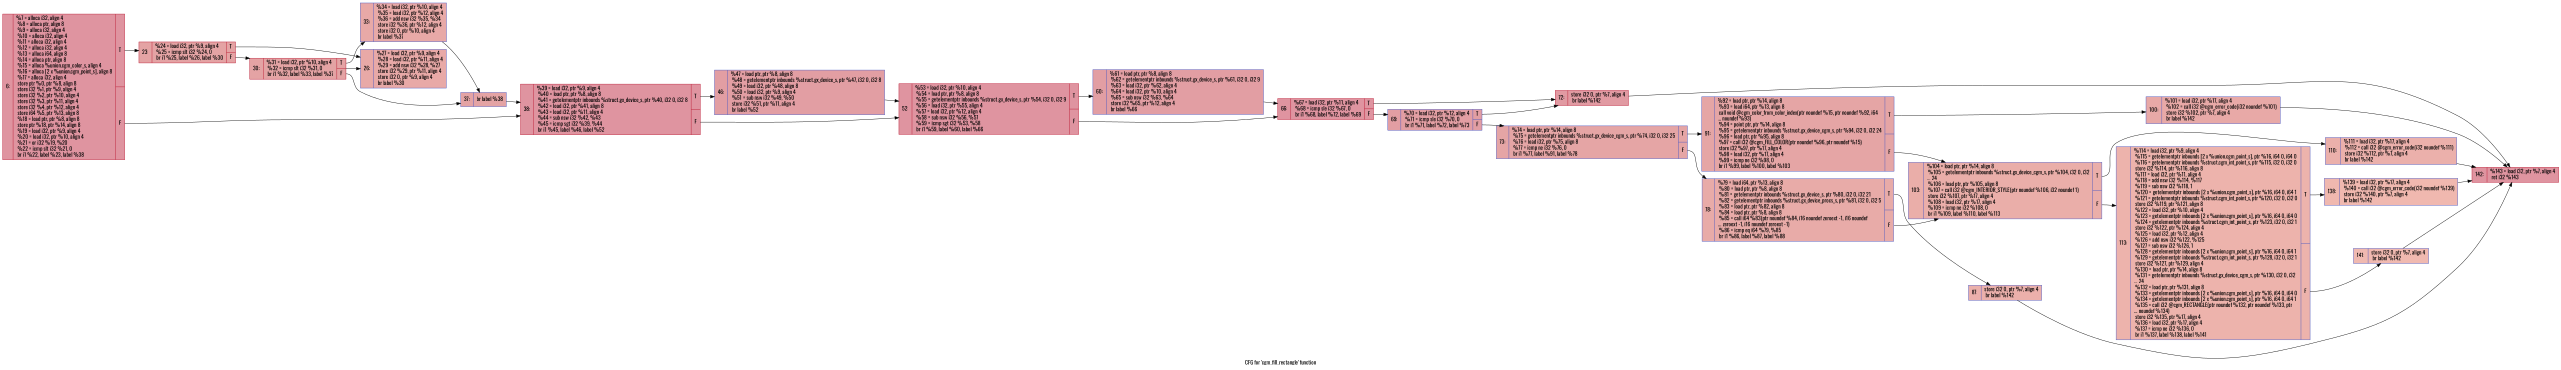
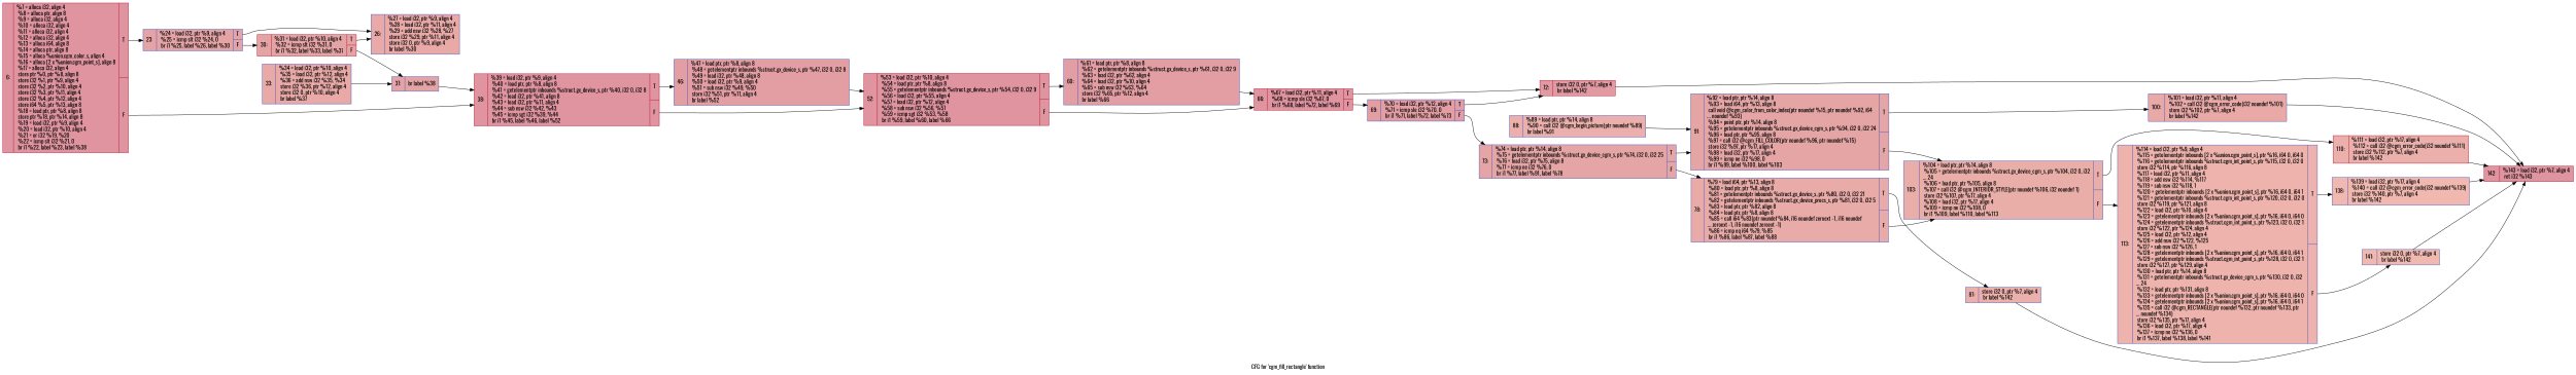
  digraph {
    fontname=Oswald
    label="CFG for 'cgm_fill_rectangle' function"
    rankdir=LR
    node [color="#3d50c3ff" fillcolor="#b70d2870" fontname=Oswald shape=record style=filled]
    edge [fontname=Oswald]
    n1 [color="#b70d28ff" label="{6:\l|  %7 = alloca i32, align 4\l  %8 = alloca ptr, align 8\l  %9 = alloca i32, align 4\l  %10 = alloca i32, align 4\l  %11 = alloca i32, align 4\l  %12 = alloca i32, align 4\l  %13 = alloca i64, align 8\l  %14 = alloca ptr, align 8\l  %15 = alloca %union.cgm_color_s, align 4\l  %16 = alloca [2 x %union.cgm_point_s], align 8\l  %17 = alloca i32, align 4\l  store ptr %0, ptr %8, align 8\l  store i32 %1, ptr %9, align 4\l  store i32 %2, ptr %10, align 4\l  store i32 %3, ptr %11, align 4\l  store i32 %4, ptr %12, align 4\l  store i64 %5, ptr %13, align 8\l  %18 = load ptr, ptr %8, align 8\l  store ptr %18, ptr %14, align 8\l  %19 = load i32, ptr %9, align 4\l  %20 = load i32, ptr %10, align 4\l  %21 = or i32 %19, %20\l  %22 = icmp slt i32 %21, 0\l  br i1 %22, label %23, label %38\l|{<s0>T|<s1>F}}"]
-   n2 [color="#b70d28ff" fillcolor="#c32e3170" label="{23:\l|  %24 = load i32, ptr %9, align 4\l  %25 = icmp slt i32 %24, 0\l  br i1 %25, label %26, label %30\l|{<s0>T|<s1>F}}"]
+   n2 [fillcolor="#c32e3170" label="{23:\l|  %24 = load i32, ptr %9, align 4\l  %25 = icmp slt i32 %24, 0\l  br i1 %25, label %26, label %30\l|{<s0>T|<s1>F}}"]
    n3 [color="#b70d28ff" label="{38:\l|  %39 = load i32, ptr %9, align 4\l  %40 = load ptr, ptr %8, align 8\l  %41 = getelementptr inbounds %struct.gx_device_s, ptr %40, i32 0, i32 8\l  %42 = load i32, ptr %41, align 8\l  %43 = load i32, ptr %11, align 4\l  %44 = sub nsw i32 %42, %43\l  %45 = icmp sgt i32 %39, %44\l  br i1 %45, label %46, label %52\l|{<s0>T|<s1>F}}"]
    n4 [fillcolor="#ca3b3770" label="{26:\l|  %27 = load i32, ptr %9, align 4\l  %28 = load i32, ptr %11, align 4\l  %29 = add nsw i32 %28, %27\l  store i32 %29, ptr %11, align 4\l  store i32 0, ptr %9, align 4\l  br label %30\l}"]
    n5 [color="#b70d28ff" fillcolor="#c32e3170" label="{30:\l|  %31 = load i32, ptr %10, align 4\l  %32 = icmp slt i32 %31, 0\l  br i1 %32, label %33, label %37\l|{<s0>T|<s1>F}}"]
    n6 [fillcolor="#be242e70" label="{46:\l|  %47 = load ptr, ptr %8, align 8\l  %48 = getelementptr inbounds %struct.gx_device_s, ptr %47, i32 0, i32 8\l  %49 = load i32, ptr %48, align 8\l  %50 = load i32, ptr %9, align 4\l  %51 = sub nsw i32 %49, %50\l  store i32 %51, ptr %11, align 4\l  br label %52\l}"]
    n7 [color="#b70d28ff" label="{52:\l|  %53 = load i32, ptr %10, align 4\l  %54 = load ptr, ptr %8, align 8\l  %55 = getelementptr inbounds %struct.gx_device_s, ptr %54, i32 0, i32 9\l  %56 = load i32, ptr %55, align 4\l  %57 = load i32, ptr %12, align 4\l  %58 = sub nsw i32 %56, %57\l  %59 = icmp sgt i32 %53, %58\l  br i1 %59, label %60, label %66\l|{<s0>T|<s1>F}}"]
    n8 [fillcolor="#ca3b3770" label="{33:\l|  %34 = load i32, ptr %10, align 4\l  %35 = load i32, ptr %12, align 4\l  %36 = add nsw i32 %35, %34\l  store i32 %36, ptr %12, align 4\l  store i32 0, ptr %10, align 4\l  br label %37\l}"]
    n9 [fillcolor="#c32e3170" label="{37:\l|  br label %38\l}"]
    n10 [fillcolor="#be242e70" label="{60:\l|  %61 = load ptr, ptr %8, align 8\l  %62 = getelementptr inbounds %struct.gx_device_s, ptr %61, i32 0, i32 9\l  %63 = load i32, ptr %62, align 4\l  %64 = load i32, ptr %10, align 4\l  %65 = sub nsw i32 %63, %64\l  store i32 %65, ptr %12, align 4\l  br label %66\l}"]
    n11 [color="#b70d28ff" label="{66:\l|  %67 = load i32, ptr %11, align 4\l  %68 = icmp sle i32 %67, 0\l  br i1 %68, label %72, label %69\l|{<s0>T|<s1>F}}"]
    n12 [color="#b70d28ff" fillcolor="#bb1b2c70" label="{72:\l|  store i32 0, ptr %7, align 4\l  br label %142\l}"]
    n13 [fillcolor="#be242e70" label="{69:\l|  %70 = load i32, ptr %12, align 4\l  %71 = icmp sle i32 %70, 0\l  br i1 %71, label %72, label %73\l|{<s0>T|<s1>F}}"]
    n14 [color="#b70d28ff" label="{142:\l|  %143 = load i32, ptr %7, align 4\l  ret i32 %143\l}"]
    n15 [fillcolor="#c5333470" label="{73:\l|  %74 = load ptr, ptr %14, align 8\l  %75 = getelementptr inbounds %struct.gx_device_cgm_s, ptr %74, i32 0, i32 25\l  %76 = load i32, ptr %75, align 8\l  %77 = icmp ne i32 %76, 0\l  br i1 %77, label %91, label %78\l|{<s0>T|<s1>F}}"]
    n16 [fillcolor="#c5333470" label="{91:\l|  %92 = load ptr, ptr %14, align 8\l  %93 = load i64, ptr %13, align 8\l  call void @cgm_color_from_color_index(ptr noundef %15, ptr noundef %92, i64\l... noundef %93)\l  %94 = point ptr, ptr %14, align 8\l  %95 = getelementptr inbounds %struct.gx_device_cgm_s, ptr %94, i32 0, i32 24\l  %96 = load ptr, ptr %95, align 8\l  %97 = call i32 @cgm_FILL_COLOR(ptr noundef %96, ptr noundef %15)\l  store i32 %97, ptr %17, align 4\l  %98 = load i32, ptr %17, align 4\l  %99 = icmp ne i32 %98, 0\l  br i1 %99, label %100, label %103\l|{<s0>T|<s1>F}}"]
    n17 [fillcolor="#cc403a70" label="{78:\l|  %79 = load i64, ptr %13, align 8\l  %80 = load ptr, ptr %8, align 8\l  %81 = getelementptr inbounds %struct.gx_device_s, ptr %80, i32 0, i32 21\l  %82 = getelementptr inbounds %struct.gx_device_procs_s, ptr %81, i32 0, i32 5\l  %83 = load ptr, ptr %82, align 8\l  %84 = load ptr, ptr %8, align 8\l  %85 = call i64 %83(ptr noundef %84, i16 noundef zeroext -1, i16 noundef\l... zeroext -1, i16 noundef zeroext -1)\l  %86 = icmp eq i64 %79, %85\l  br i1 %86, label %87, label %88\l|{<s0>T|<s1>F}}"]
    n18 [fillcolor="#ca3b3770" label="{100:\l|  %101 = load i32, ptr %17, align 4\l  %102 = call i32 @cgm_error_code(i32 noundef %101)\l  store i32 %102, ptr %7, align 4\l  br label %142\l}"]
    n19 [fillcolor="#d0473d70" label="{103:\l|  %104 = load ptr, ptr %14, align 8\l  %105 = getelementptr inbounds %struct.gx_device_cgm_s, ptr %104, i32 0, i32\l... 24\l  %106 = load ptr, ptr %105, align 8\l  %107 = call i32 @cgm_INTERIOR_STYLE(ptr noundef %106, i32 noundef 1)\l  store i32 %107, ptr %17, align 4\l  %108 = load i32, ptr %17, align 4\l  %109 = icmp ne i32 %108, 0\l  br i1 %109, label %110, label %113\l|{<s0>T|<s1>F}}"]
    n20 [fillcolor="#d24b4070" label="{87:\l|  store i32 0, ptr %7, align 4\l  br label %142\l}"]
-   n21 [fillcolor="#d24b4070" label="{110:\l|  %111 = load i32, ptr %17, align 4\l  %112 = call i32 @cgm_error_code(i32 noundef %111)\l  store i32 %112, ptr %7, align 4\l  br label %142\l}"]
+   n21 [color="#b70d28ff" fillcolor="#d24b4070" label="{110:\l|  %111 = load i32, ptr %17, align 4\l  %112 = call i32 @cgm_error_code(i32 noundef %111)\l  store i32 %112, ptr %7, align 4\l  br label %142\l}"]
    n22 [fillcolor="#d6524470" label="{113:\l|  %114 = load i32, ptr %9, align 4\l  %115 = getelementptr inbounds [2 x %union.cgm_point_s], ptr %16, i64 0, i64 0\l  %116 = getelementptr inbounds %struct.cgm_int_point_s, ptr %115, i32 0, i32 0\l  store i32 %114, ptr %116, align 8\l  %117 = load i32, ptr %11, align 4\l  %118 = add nsw i32 %114, %117\l  %119 = sub nsw i32 %118, 1\l  %120 = getelementptr inbounds [2 x %union.cgm_point_s], ptr %16, i64 0, i64 1\l  %121 = getelementptr inbounds %struct.cgm_int_point_s, ptr %120, i32 0, i32 0\l  store i32 %119, ptr %121, align 8\l  %122 = load i32, ptr %10, align 4\l  %123 = getelementptr inbounds [2 x %union.cgm_point_s], ptr %16, i64 0, i64 0\l  %124 = getelementptr inbounds %struct.cgm_int_point_s, ptr %123, i32 0, i32 1\l  store i32 %122, ptr %124, align 4\l  %125 = load i32, ptr %12, align 4\l  %126 = add nsw i32 %122, %125\l  %127 = sub nsw i32 %126, 1\l  %128 = getelementptr inbounds [2 x %union.cgm_point_s], ptr %16, i64 0, i64 1\l  %129 = getelementptr inbounds %struct.cgm_int_point_s, ptr %128, i32 0, i32 1\l  store i32 %127, ptr %129, align 4\l  %130 = load ptr, ptr %14, align 8\l  %131 = getelementptr inbounds %struct.gx_device_cgm_s, ptr %130, i32 0, i32\l... 24\l  %132 = load ptr, ptr %131, align 8\l  %133 = getelementptr inbounds [2 x %union.cgm_point_s], ptr %16, i64 0, i64 0\l  %134 = getelementptr inbounds [2 x %union.cgm_point_s], ptr %16, i64 0, i64 1\l  %135 = call i32 @cgm_RECTANGLE(ptr noundef %132, ptr noundef %133, ptr\l... noundef %134)\l  store i32 %135, ptr %17, align 4\l  %136 = load i32, ptr %17, align 4\l  %137 = icmp ne i32 %136, 0\l  br i1 %137, label %138, label %141\l|{<s0>T|<s1>F}}"]
+   n23 [fillcolor="#d24b4070" label="{88:\l|  %89 = load ptr, ptr %14, align 8\l  %90 = call i32 @cgm_begin_picture(ptr noundef %89)\l  br label %91\l}"]
    n24 [fillcolor="#dc5d4a70" label="{138:\l|  %139 = load i32, ptr %17, align 4\l  %140 = call i32 @cgm_error_code(i32 noundef %139)\l  store i32 %140, ptr %7, align 4\l  br label %142\l}"]
    n25 [fillcolor="#de614d70" label="{141:\l|  store i32 0, ptr %7, align 4\l  br label %142\l}"]
    n1 -> n2 [tailport=s0]
    n1 -> n3 [tailport=s1]
    n2 -> n4 [tailport=s0]
    n2 -> n5 [tailport=s1]
    n3 -> n6 [tailport=s0]
    n3 -> n7 [tailport=s1]
    n5 -> n4
-   n5 -> n8 [tailport=s0]
    n5 -> n9 [tailport=s1]
    n6 -> n7
    n7 -> n10 [tailport=s0]
    n7 -> n11 [tailport=s1]
    n8 -> n9
    n9 -> n3
    n10 -> n11
    n11 -> n12 [tailport=s0]
    n11 -> n13 [tailport=s1]
    n12 -> n14
    n13 -> n12 [tailport=s0]
    n13 -> n15 [tailport=s1]
    n15 -> n16 [tailport=s0]
    n15 -> n17 [tailport=s1]
    n16 -> n18 [tailport=s0]
    n16 -> n19 [tailport=s1]
    n17 -> n19 [tailport=s1]
    n17 -> n20 [tailport=s0]
    n18 -> n14
    n19 -> n21 [tailport=s0]
    n19 -> n22 [tailport=s1]
    n20 -> n14
    n21 -> n14
    n22 -> n24 [tailport=s0]
    n22 -> n25 [tailport=s1]
+   n23 -> n16
    n24 -> n14
    n25 -> n14
  }
